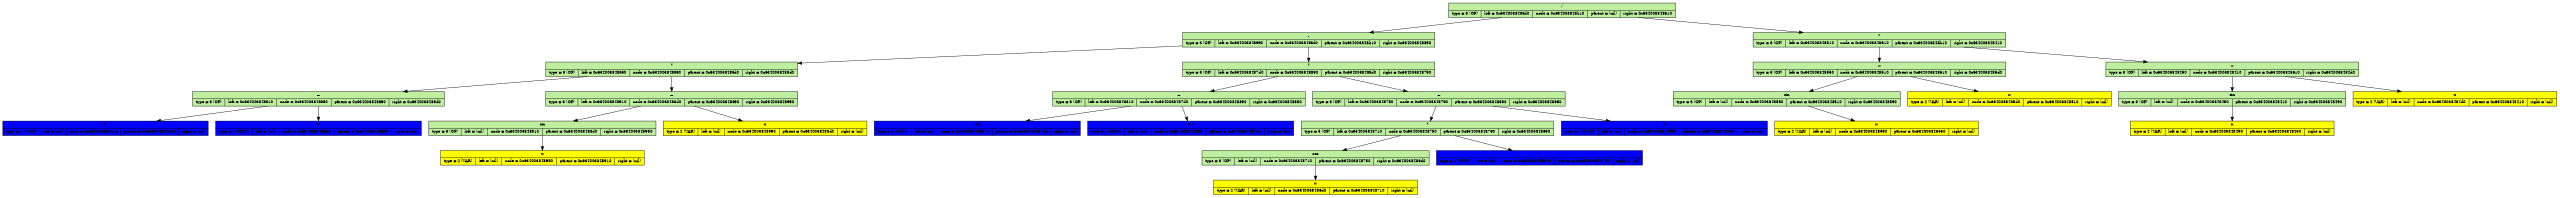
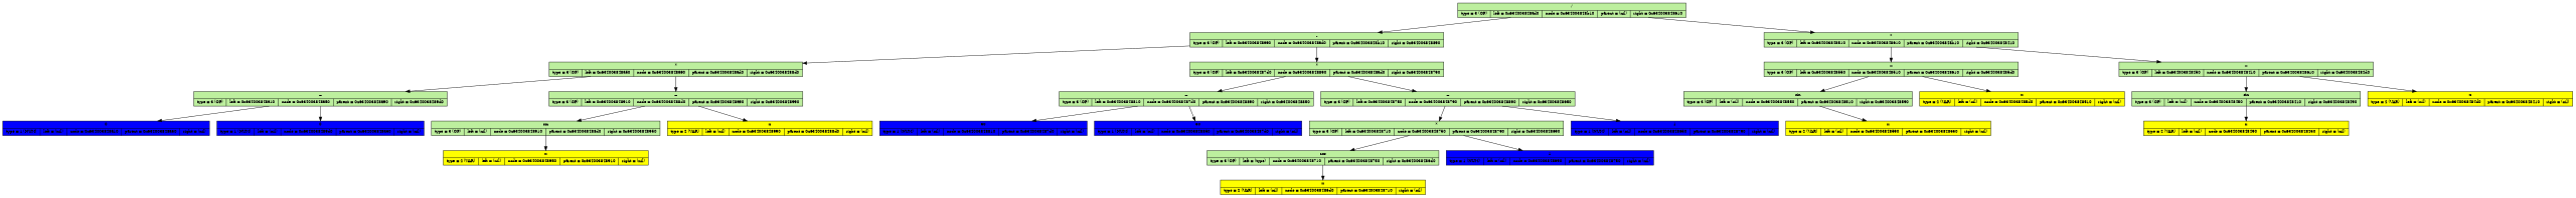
  digraph {
    node [fillcolor="#BDEF9E" fontsize=9 shape=record style=filled]
    edge [color=black fontsize=12]
    n1 [label="{/| {type = 3 (OP) | left = 0x634003848ad0 | node = 0x634003848b10 | parent = (nil) | right = 0x634003848610}}"]
    n2 [label="{-| {type = 3 (OP) | left = 0x634003848a90 | node = 0x634003848ad0 | parent = 0x634003848b10 | right = 0x634003848890}}"]
    n3 [label="{*| {type = 3 (OP) | left = 0x634003848510 | node = 0x634003848610 | parent = 0x634003848b10 | right = 0x634003848410}}"]
    n4 [label="{*| {type = 3 (OP) | left = 0x634003848a50 | node = 0x634003848a90 | parent = 0x634003848ad0 | right = 0x6340038488d0}}"]
    n5 [label="{*| {type = 3 (OP) | left = 0x6340038487d0 | node = 0x634003848890 | parent = 0x634003848ad0 | right = 0x634003848790}}"]
    n6 [label="{+| {type = 3 (OP) | left = 0x634003848a10 | node = 0x634003848a50 | parent = 0x634003848a90 | right = 0x6340038489d0}}"]
    n7 [label="{+| {type = 3 (OP) | left = 0x634003848910 | node = 0x6340038488d0 | parent = 0x634003848a90 | right = 0x634003848990}}"]
    n8 [fillcolor=blue label="{0| {type = 1 (NUM) | left = (nil) | node = 0x634003848a10 | parent = 0x634003848a50 | right = (nil)}}"]
    n9 [fillcolor=blue label="{0| {type = 1 (NUM) | left = (nil) | node = 0x6340038489d0 | parent = 0x634003848a50 | right = (nil)}}"]
    n10 [label="{sin| {type = 3 (OP) | left = (nil) | node = 0x634003848910 | parent = 0x6340038488d0 | right = 0x634003848950}}"]
    n11 [fillcolor=yellow label="{x | {type = 2 (VAR) | left = (nil) | node = 0x634003848990 | parent = 0x6340038488d0 | right = (nil)}}"]
    n12 [fillcolor=yellow label="{x | {type = 2 (VAR) | left = (nil) | node = 0x634003848950 | parent = 0x634003848910 | right = (nil)}}"]
    n13 [label="{+| {type = 3 (OP) | left = 0x634003848810 | node = 0x6340038487d0 | parent = 0x634003848890 | right = 0x634003848850}}"]
    n14 [label="{+| {type = 3 (OP) | left = 0x634003848750 | node = 0x634003848790 | parent = 0x634003848890 | right = 0x634003848650}}"]
    n15 [fillcolor=blue label="{30| {type = 1 (NUM) | left = (nil) | node = 0x634003848810 | parent = 0x6340038487d0 | right = (nil)}}"]
    n16 [fillcolor=blue label="{50| {type = 1 (NUM) | left = (nil) | node = 0x634003848850 | parent = 0x6340038487d0 | right = (nil)}}"]
    n17 [label="{*| {type = 3 (OP) | left = 0x634003848710 | node = 0x634003848750 | parent = 0x634003848790 | right = 0x634003848690}}"]
    n18 [fillcolor=blue label="{1| {type = 1 (NUM) | left = (nil) | node = 0x634003848650 | parent = 0x634003848790 | right = (nil)}}"]
-   n19 [label="{cos| {type = 3 (OP) | left = (nil) | node = 0x634003848710 | parent = 0x634003848750 | right = 0x6340038486d0}}"]
+   n19 [label="{cos| {type = 3 (OP) | left = (type) | node = 0x634003848710 | parent = 0x634003848750 | right = 0x6340038486d0}}"]
    n20 [fillcolor=blue label="{1| {type = 1 (NUM) | left = (nil) | node = 0x634003848690 | parent = 0x634003848750 | right = (nil)}}"]
    n21 [fillcolor=yellow label="{x | {type = 2 (VAR) | left = (nil) | node = 0x6340038486d0 | parent = 0x634003848710 | right = (nil)}}"]
    n22 [label="{+| {type = 3 (OP) | left = 0x634003848550 | node = 0x634003848510 | parent = 0x634003848610 | right = 0x6340038485d0}}"]
    n23 [label="{+| {type = 3 (OP) | left = 0x634003848450 | node = 0x634003848410 | parent = 0x634003848610 | right = 0x6340038484d0}}"]
    n24 [label="{sin| {type = 3 (OP) | left = (nil) | node = 0x634003848550 | parent = 0x634003848510 | right = 0x634003848590}}"]
    n25 [fillcolor=yellow label="{x | {type = 2 (VAR) | left = (nil) | node = 0x6340038485d0 | parent = 0x634003848510 | right = (nil)}}"]
    n26 [fillcolor=yellow label="{x | {type = 2 (VAR) | left = (nil) | node = 0x634003848590 | parent = 0x634003848550 | right = (nil)}}"]
    n27 [label="{sin| {type = 3 (OP) | left = (nil) | node = 0x634003848450 | parent = 0x634003848410 | right = 0x634003848490}}"]
    n28 [fillcolor=yellow label="{x | {type = 2 (VAR) | left = (nil) | node = 0x6340038484d0 | parent = 0x634003848410 | right = (nil)}}"]
    n29 [fillcolor=yellow label="{x | {type = 2 (VAR) | left = (nil) | node = 0x634003848490 | parent = 0x634003848450 | right = (nil)}}"]
    n1 -> n2
    n1 -> n3
    n2 -> n4
    n2 -> n5
    n3 -> n22
    n3 -> n23
    n4 -> n6
    n4 -> n7
    n5 -> n13
    n5 -> n14
    n6 -> n8
    n6 -> n9
    n7 -> n10
    n7 -> n11
    n10 -> n12
    n13 -> n15
    n13 -> n16
    n14 -> n17
    n14 -> n18
    n17 -> n19
    n17 -> n20
    n19 -> n21
    n22 -> n24
    n22 -> n25
    n23 -> n27
    n23 -> n28
    n24 -> n26
    n27 -> n29
  }
